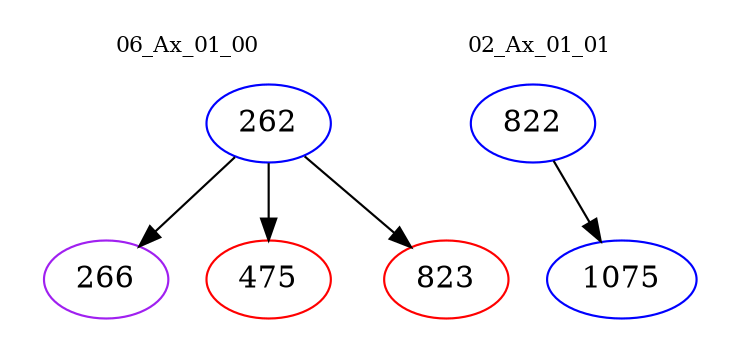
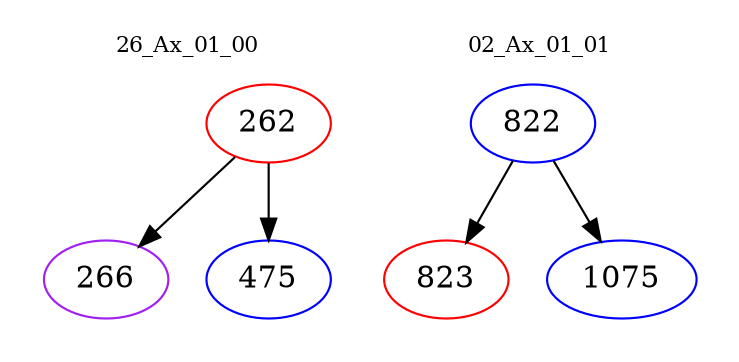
  digraph {
    node [color=blue]
    edge [color=black]
-   n1 [label=262]
+   n1 [color=red label=262]
    n2 [color=purple label=266]
-   n3 [color=red label=475]
+   n3 [label=475]
    n4 [label=822]
    n5 [color=red label=823]
    n6 [label=1075]
    subgraph cluster_1 {
      color=white
      fontsize=10
-     label="06_Ax_01_00"
+     label="26_Ax_01_00"
      n1
      n2
      n3
    }
    subgraph cluster_2 {
      color=white
      fontsize=10
      label="02_Ax_01_01"
      n4
      n5
      n6
    }
    n1 -> n2
    n1 -> n3
-   n1 -> n5
+   n4 -> n5
    n4 -> n6
  }
